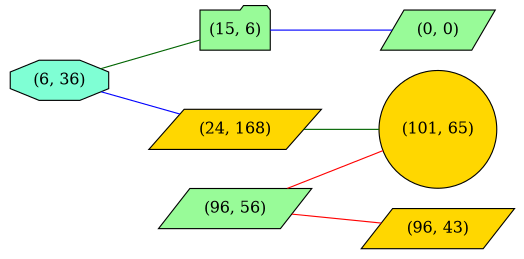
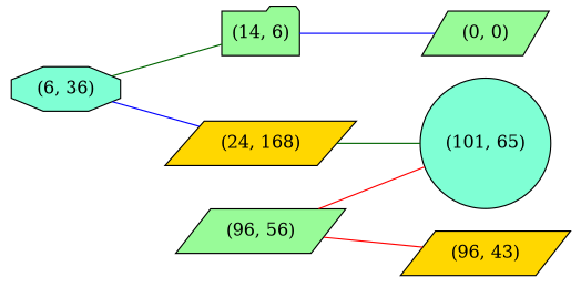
  graph {
    rankdir=LR
    node [fillcolor=palegreen shape=parallelogram style=filled]
    edge [color=blue weight=1]
    "(6, 36)" [fillcolor=aquamarine shape=octagon]
    "(24, 168)" [fillcolor=gold]
-   "(15, 6)" [shape=folder]
-   "(101, 65)" [fillcolor=gold shape=circle]
+   "(15, 6)" [shape=folder label="(14, 6)"]
+   "(101, 65)" [fillcolor=aquamarine shape=circle]
    "(0, 0)"
    "(96, 43)" [fillcolor=gold]
    "(96, 56)"
    "(6, 36)" -- "(24, 168)"
    "(6, 36)" -- "(15, 6)" [color=darkgreen]
    "(24, 168)" -- "(101, 65)" [color=darkgreen weight=2]
    "(15, 6)" -- "(0, 0)" [weight=4]
    "(96, 56)" -- "(101, 65)" [color=red]
    "(96, 56)" -- "(96, 43)" [color=red]
  }
